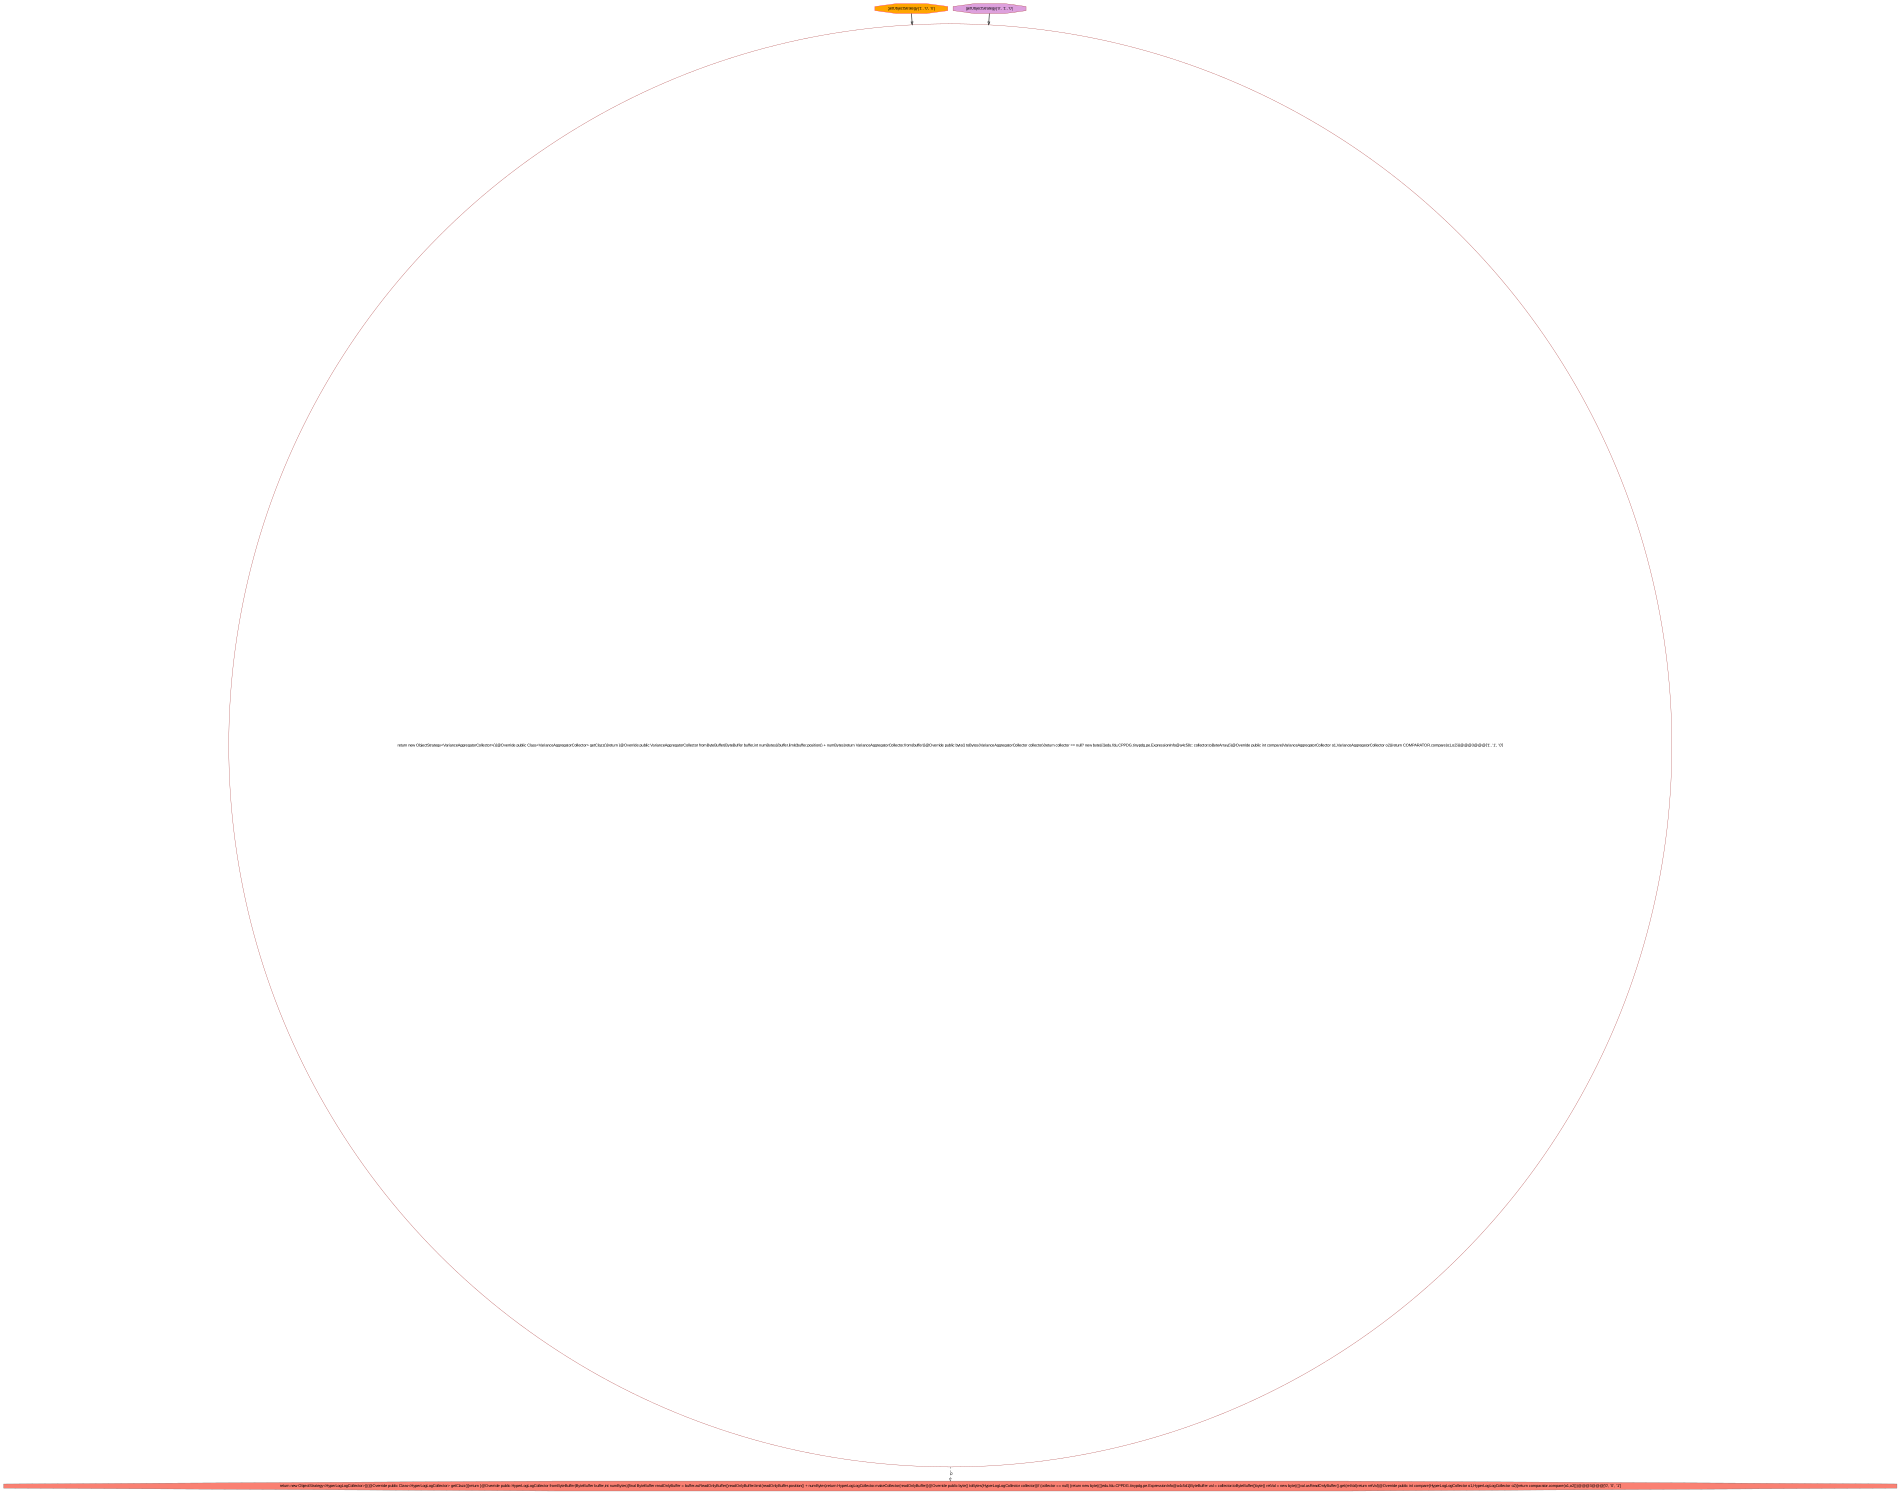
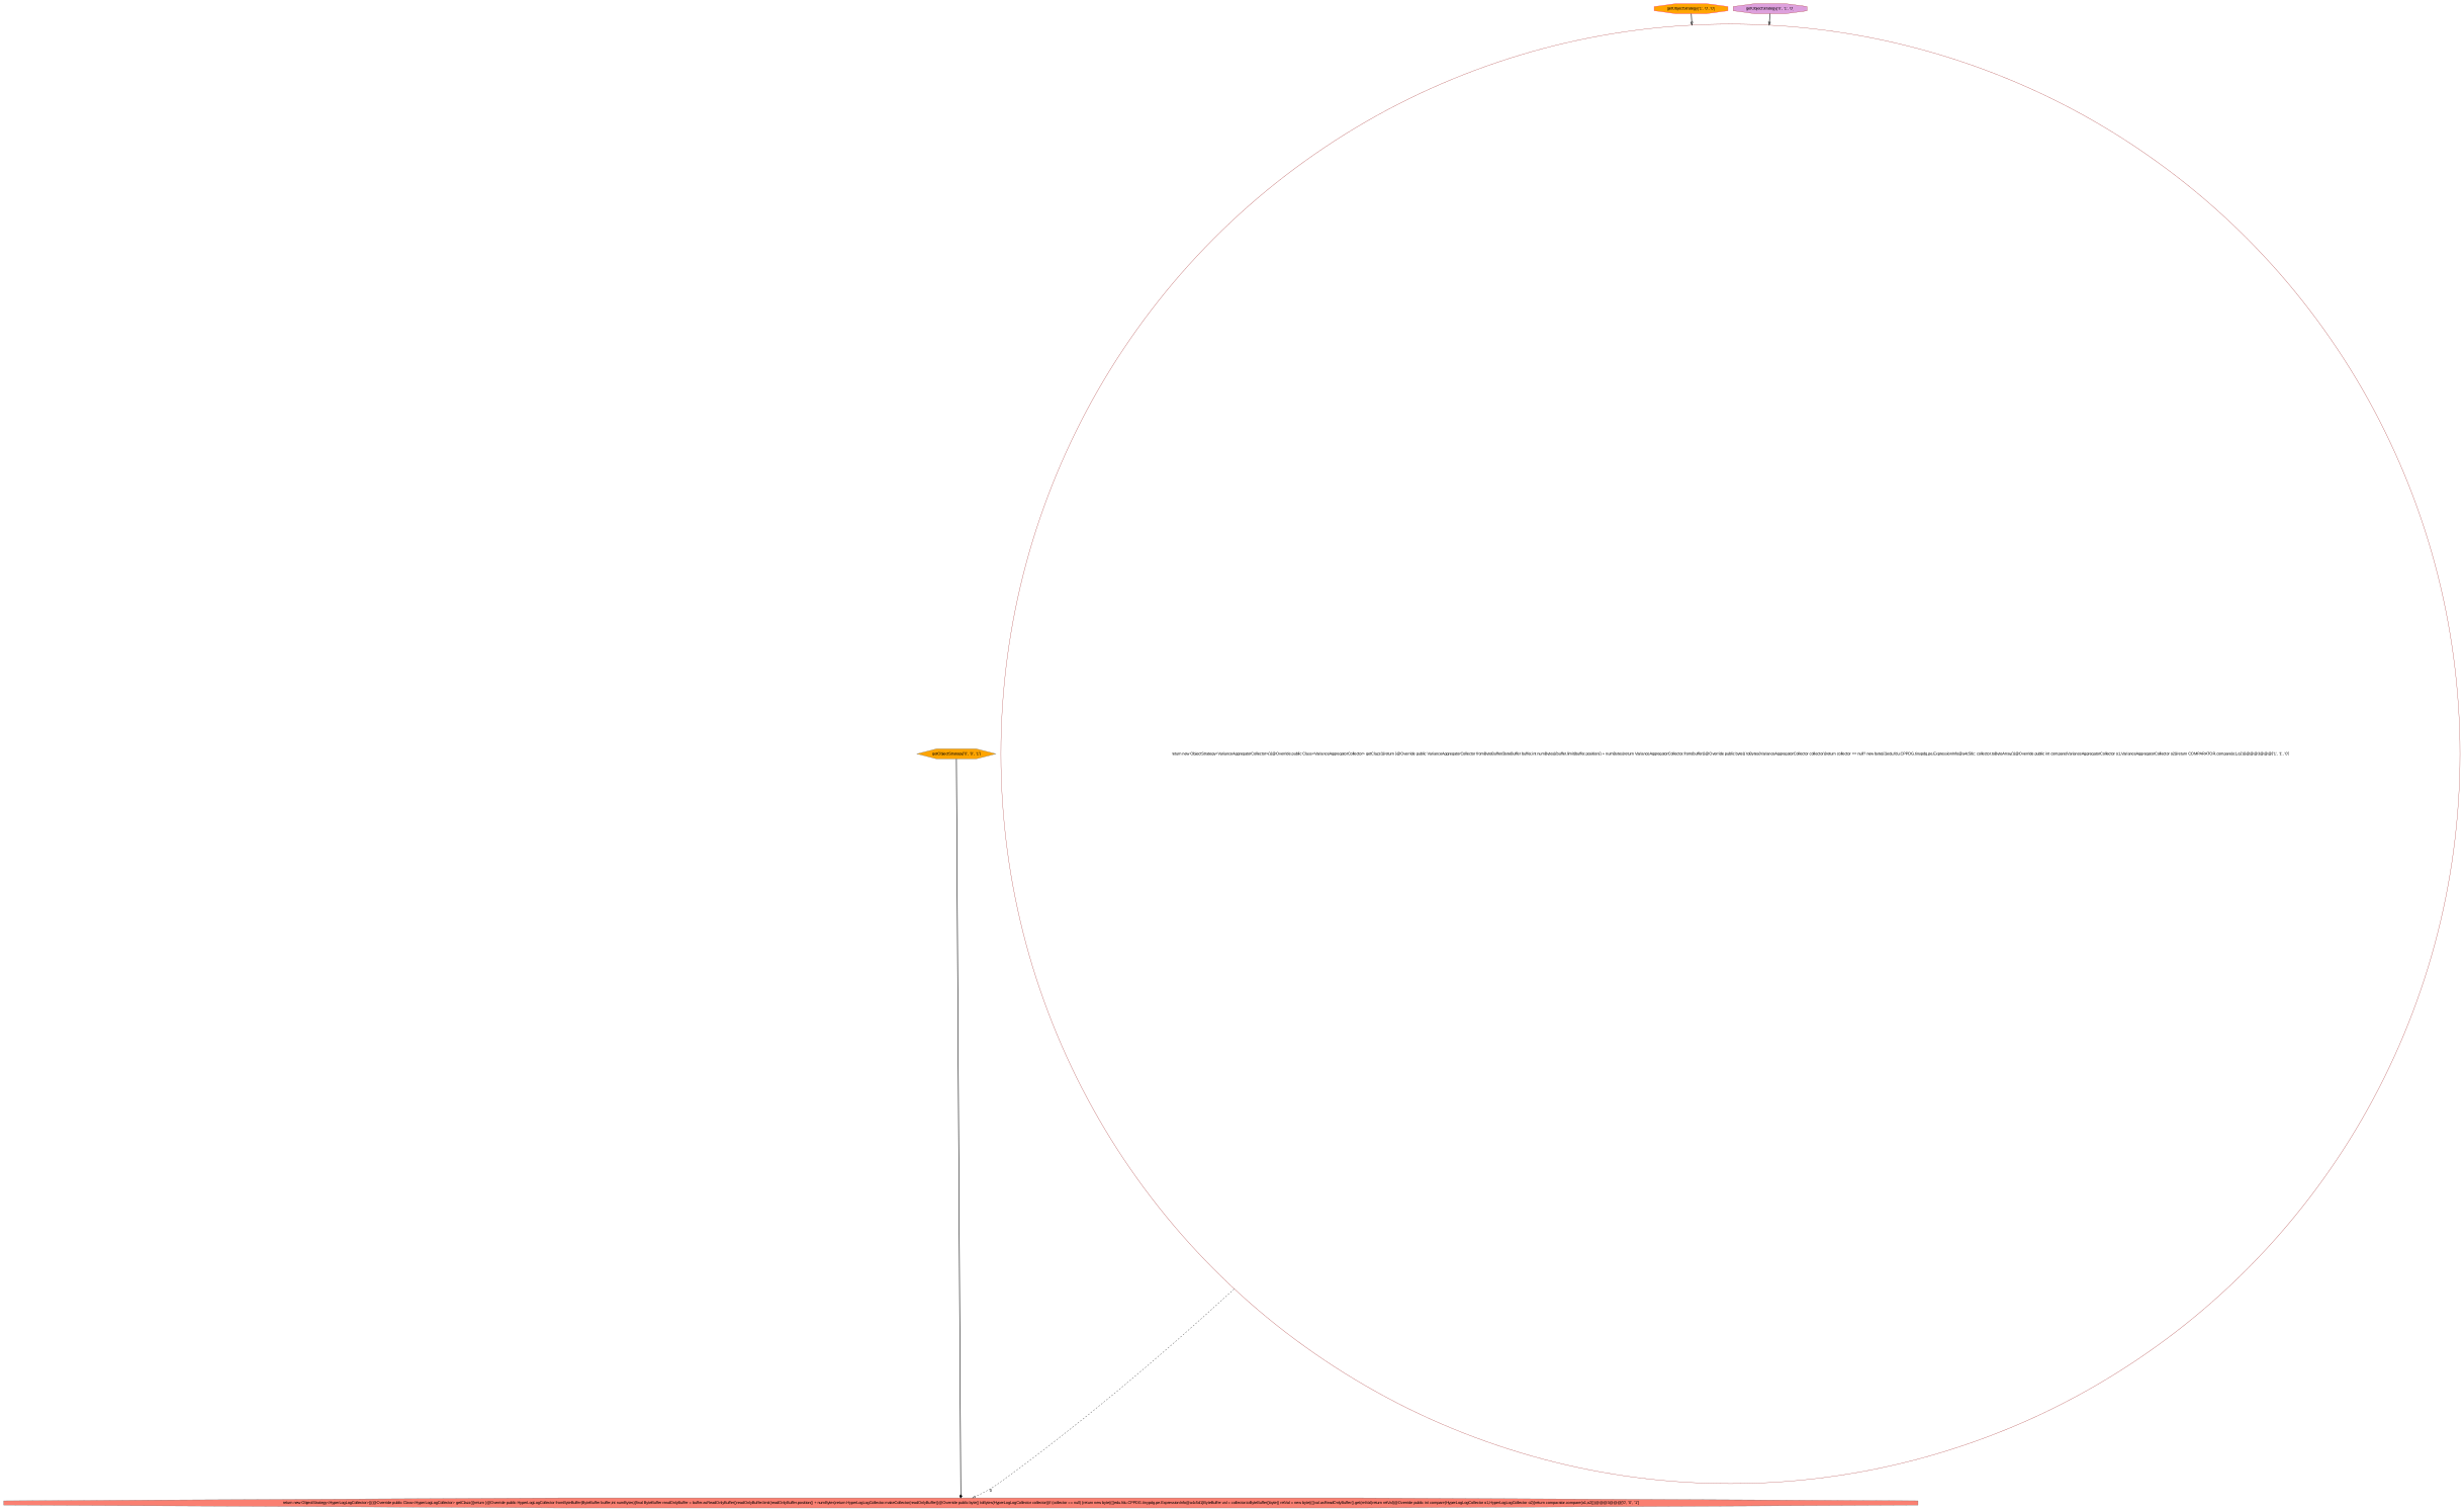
  digraph {
    fontname="Liberation Sans"
    node [fillcolor=orange shape=octagon style=filled color=gray40 fontname="Liberation Sans"]
    edge [style=bold arrowhead=onormal fontname="Liberation Sans"]
+   n1 [label="getObjectStrategy['0', '0', '1']" shape=hexagon]
    n2 [fillcolor=salmon label="return new ObjectStrategy<HyperLogLogCollector>(){@Override public Class<HyperLogLogCollector> getClazz(){return }@Override public HyperLogLogCollector fromByteBuffer(ByteBuffer buffer,int numBytes){final ByteBuffer readOnlyBuffer = buffer.asReadOnlyBuffer()readOnlyBuffer.limit(readOnlyBuffer.position() + numBytes)return HyperLogLogCollector.makeCollector(readOnlyBuffer)}@Override public byte(( toBytes(HyperLogLogCollector collector){if (collector == null) {return new byte((((edu.fdu.CPPDG.tinypdg.pe.ExpressionInfo@a4c5d1}ByteBuffer val = collector.toByteBuffer()byte(( retVal = new byte((((val.asReadOnlyBuffer().get(retVal)return retVal}@Override public int compare(HyperLogLogCollector o1,HyperLogLogCollector o2){return comparator.compare(o1,o2)}}@@@3@@@['0', '0', '1']"]
    n3 [fillcolor=white label="return new ObjectStrategy<VarianceAggregatorCollector>(){@Override public Class<VarianceAggregatorCollector> getClazz(){return }@Override public VarianceAggregatorCollector fromByteBuffer(ByteBuffer buffer,int numBytes){buffer.limit(buffer.position() + numBytes)return VarianceAggregatorCollector.from(buffer)}@Override public byte(( toBytes(VarianceAggregatorCollector collector){return collector == null? new byte((((edu.fdu.CPPDG.tinypdg.pe.ExpressionInfo@a4c58c: collector.toByteArray()}@Override public int compare(VarianceAggregatorCollector o1,VarianceAggregatorCollector o2){return COMPARATOR.compare(o1,o2)}}@@@3@@@['1', '1', '0']" shape=circle color=brown]
    n4 [label="getObjectStrategy['1', '0', '0']" color=deeppink]
    n5 [fillcolor=plum label="getObjectStrategy['0', '1', '0']" color=brown]
+   n1 -> n2 [arrowhead=diamond]
    n3 -> n2 [label=0 style=dashed]
    n4 -> n3
    n5 -> n3
  }
